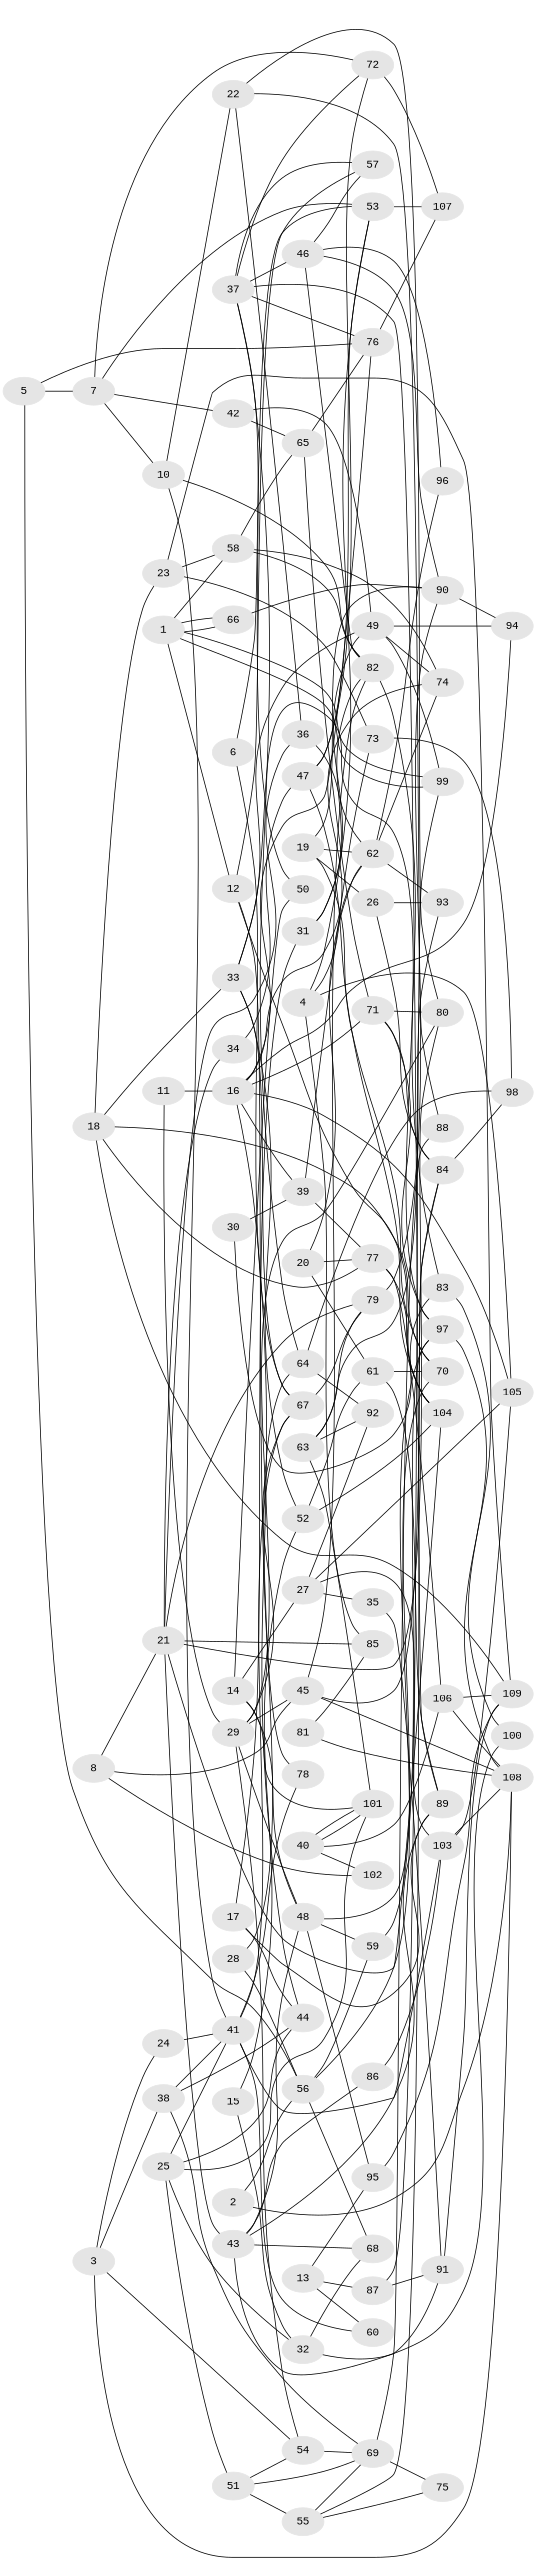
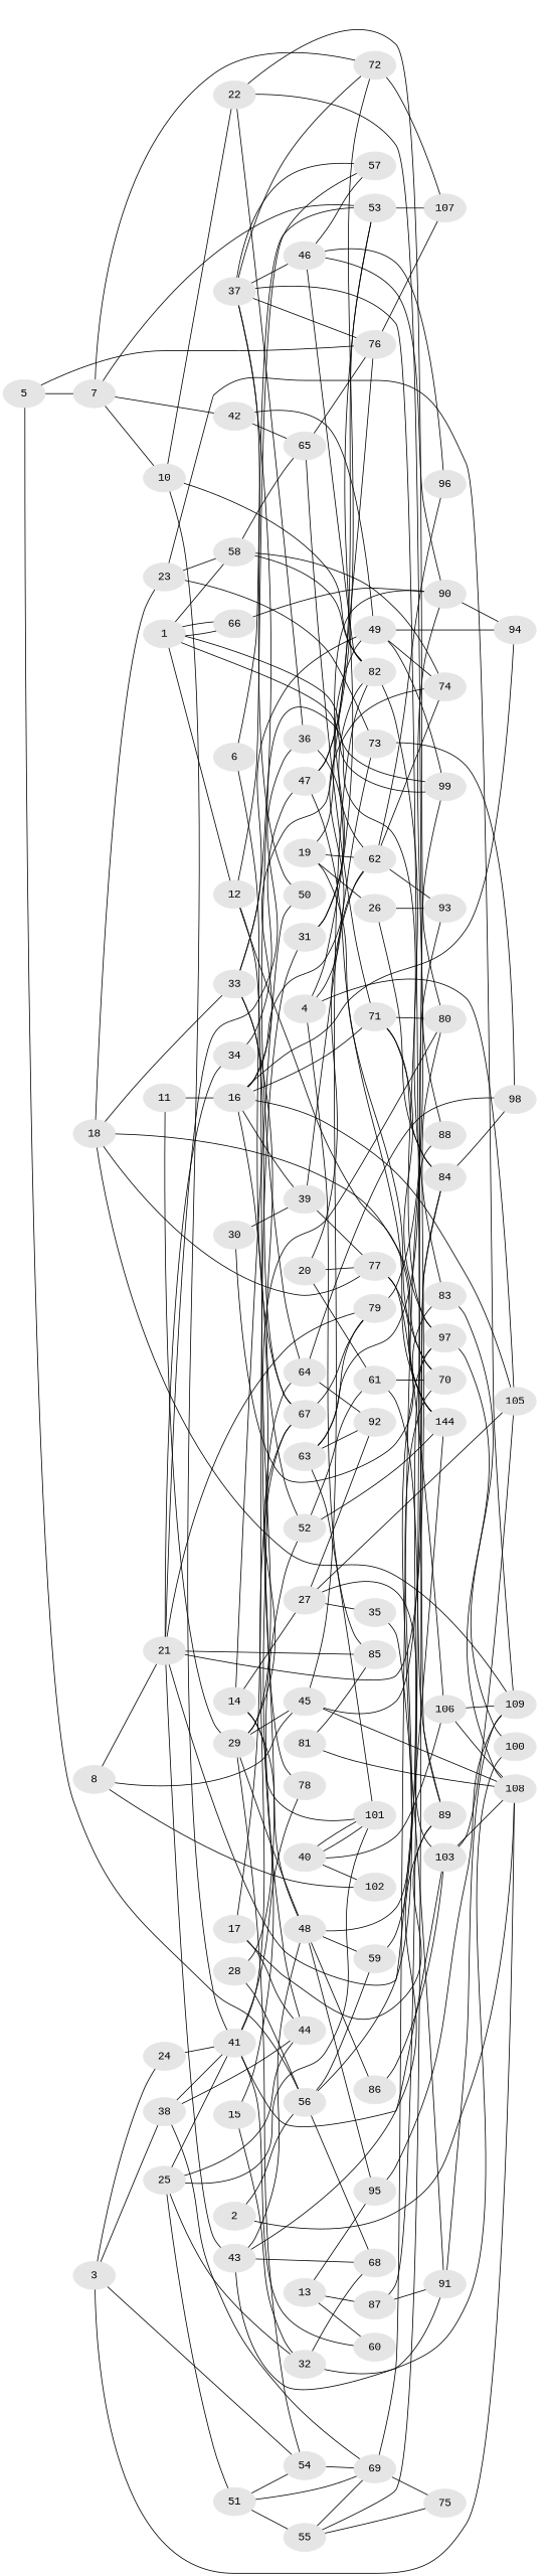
  graph {
    fontname="Liberation Mono"
    rankdir=LR
    node [color=gray90 fontname="Liberation Mono" style=filled]
    edge [fontname="Liberation Mono"]
    1
    12
    58
    66
    99
    57
    78
-   104
+   104 [label=144]
    82
    74
    65
    90
    2
    56
    108
    68
    97
    59
    3
    24
    38
    54
    41
    44
    69
    62
    93
    96
    4
    53
    85
    105
    107
    5
    7
    76
    10
    42
    72
    6
    67
    79
    22
    49
    8
    21
    45
    102
    34
    36
    43
    80
    84
    17
    31
    89
    88
    60
    103
    83
    11
    16
    29
    39
    71
    94
    48
    13
    87
    95
    91
    109
    14
    27
    50
    101
    35
    92
    15
    32
    52
    100
    61
    77
    73
    18
    23
    33
    70
    106
    19
    26
    20
    47
    86
    98
    25
    51
    55
    28
    64
    30
    37
    46
    75
    40
    63
    81
    1 -- 12
    1 -- 58
    1 -- 66
    1 -- 66
    1 -- 99
    1 -- 99
    12 -- 57
    12 -- 78
    12 -- 104
    58 -- 82
    58 -- 74
    58 -- 65
    66 -- 90
    82 -- 83
    65 -- 76
    65 -- 71
    90 -- 94
    2 -- 56
    2 -- 108
    56 -- 68
    56 -- 97
    56 -- 59
    97 -- 100
    59 -- 70
    3 -- 108
    3 -- 24
    3 -- 38
    3 -- 54
    24 -- 41
    38 -- 41
    38 -- 44
    38 -- 69
    54 -- 69
    41 -- 78
    41 -- 67
    41 -- 60
    41 -- 103
    69 -- 88
    69 -- 75
    62 -- 74
    62 -- 93
    62 -- 96
    4 -- 62
    4 -- 53
    4 -- 85
    4 -- 105
    53 -- 107
    5 -- 56
    5 -- 7
    5 -- 76
    7 -- 53
    7 -- 10
    7 -- 42
    7 -- 72
    76 -- 107
    10 -- 82
    10 -- 41
    10 -- 22
    42 -- 65
    42 -- 49
    72 -- 107
    6 -- 53
    6 -- 67
    67 -- 79
    79 -- 90
    22 -- 36
    22 -- 80
    22 -- 88
    49 -- 99
    49 -- 74
    49 -- 94
    8 -- 21
    8 -- 45
    8 -- 102
    21 -- 104
    21 -- 85
    21 -- 79
    21 -- 34
    21 -- 36
    21 -- 43
    21 -- 80
    45 -- 82
    45 -- 108
    45 -- 84
    34 -- 47
    36 -- 62
    43 -- 68
    43 -- 89
    43 -- 48
    43 -- 91
-   43 -- 86
+   48 -- 86
    84 -- 98
    17 -- 44
    17 -- 31
    17 -- 89
    31 -- 82
    31 -- 49
    103 -- 108
    103 -- 105
    83 -- 108
    11 -- 16
    11 -- 29
    16 -- 74
    16 -- 44
    16 -- 105
    16 -- 76
    16 -- 39
    16 -- 71
    16 -- 94
    29 -- 54
    29 -- 67
    29 -- 45
    29 -- 80
    29 -- 48
    39 -- 77
    39 -- 73
    71 -- 97
    71 -- 80
    71 -- 84
    48 -- 97
    48 -- 59
    48 -- 95
    13 -- 60
    13 -- 87
    13 -- 95
    87 -- 99
    87 -- 91
    95 -- 109
    91 -- 109
    14 -- 48
    14 -- 27
    14 -- 50
    14 -- 101
    27 -- 105
    27 -- 103
    27 -- 35
    27 -- 92
    35 -- 91
    15 -- 32
    15 -- 52
    32 -- 68
    32 -- 100
    52 -- 104
    52 -- 61
    61 -- 89
    61 -- 70
    77 -- 104
    77 -- 106
    73 -- 98
    18 -- 109
    18 -- 77
    18 -- 23
    18 -- 33
    18 -- 70
    23 -- 58
    23 -- 109
    23 -- 73
    33 -- 97
    33 -- 67
    33 -- 49
    33 -- 52
    106 -- 108
    106 -- 109
    19 -- 90
    19 -- 62
    19 -- 70
    19 -- 26
    26 -- 93
    26 -- 84
    20 -- 62
    20 -- 61
    20 -- 77
    47 -- 104
    47 -- 53
    47 -- 72
    86 -- 103
    25 -- 41
    25 -- 44
    25 -- 101
    25 -- 32
    25 -- 51
    51 -- 54
    51 -- 69
    51 -- 55
    55 -- 69
    55 -- 84
    55 -- 75
    28 -- 56
    28 -- 64
    64 -- 92
    64 -- 98
    30 -- 83
    30 -- 39
    37 -- 57
    37 -- 76
    37 -- 72
    37 -- 89
    37 -- 50
    37 -- 64
    37 -- 46
    46 -- 57
    46 -- 82
    46 -- 90
    46 -- 96
    40 -- 102
    40 -- 101
    40 -- 101
    40 -- 106
    63 -- 93
    63 -- 79
    63 -- 101
    63 -- 92
    81 -- 108
    81 -- 85
  }
